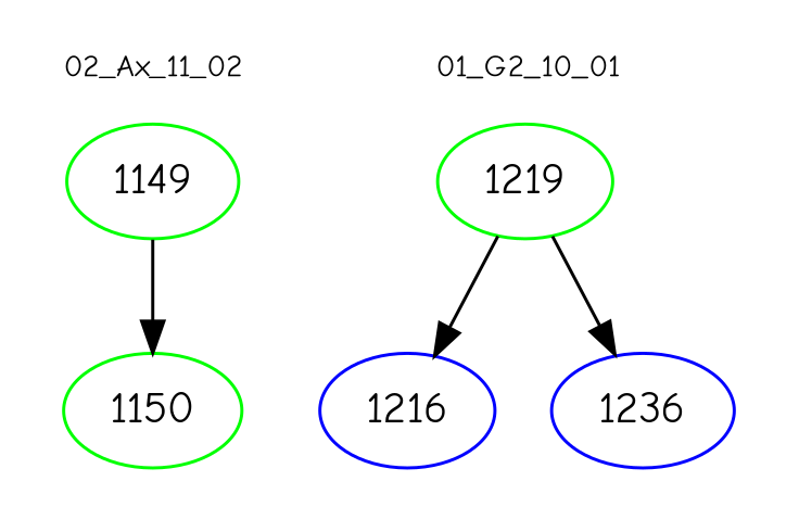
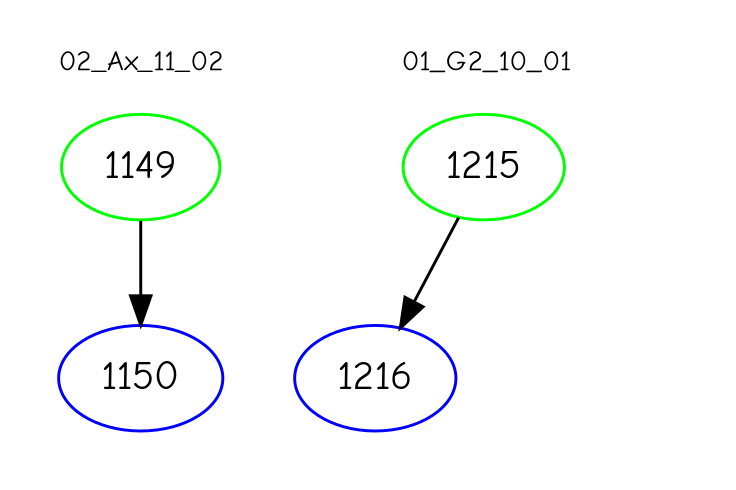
  digraph {
    fontname="Comic Neue"
    node [color=blue fontname="Comic Neue"]
    edge [color=black fontname="Comic Neue"]
    n1 [color=green label=1149]
-   n2 [color=green label=1150]
-   n3 [color=green label=1219]
+   n2 [label=1150]
+   n3 [color=green label=1215]
    n4 [label=1216]
-   n5 [label=1236]
    subgraph cluster_1 {
      color=white
      fontsize=10
      label="02_Ax_11_02"
      n1
      n2
    }
    subgraph cluster_2 {
      color=white
      fontsize=10
      label="01_G2_10_01"
      n3
      n4
-     n5
    }
    n1 -> n2
    n3 -> n4
-   n3 -> n5
  }
